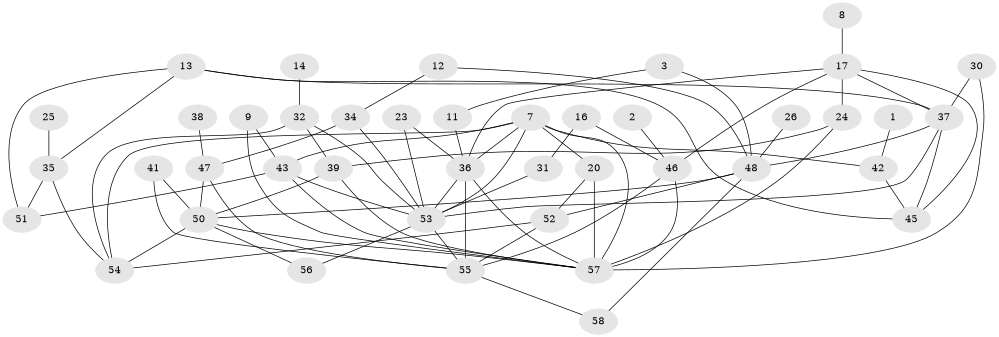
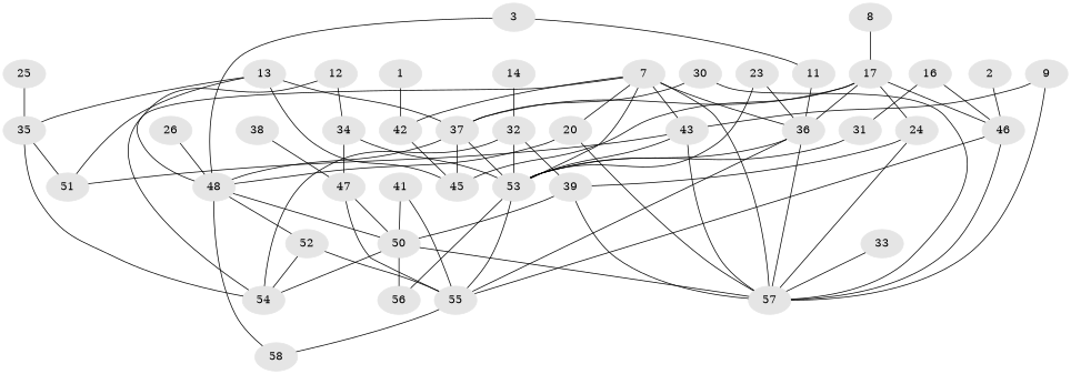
  graph {
    node [color=gray90 style=filled]
    edge [weight=1.0]
    1
    42
    45
    2
    46
    57
    55
    3
    11
    48
    36
    50
    52
    58
    8
    17
    7
    20
    43
    53
    54
    51
    56
    37
    24
    9
    12
    34
    47
    13
    35
    14
    32
    39
    16
    31
    23
    25
    26
    30
+   33
    38
    41
    1 -- 42
    42 -- 45
    2 -- 46
    46 -- 57
    46 -- 55
    55 -- 58
    3 -- 11
    3 -- 48
    11 -- 36
    48 -- 50
    48 -- 52
    48 -- 58
    36 -- 57
    36 -- 55
    36 -- 53
    50 -- 57
    50 -- 54
    50 -- 56
    52 -- 55
    52 -- 54
    8 -- 17
    17 -- 45
    17 -- 46
    17 -- 36
    17 -- 37
    17 -- 24
    7 -- 42
    7 -- 57 [weight=2.0]
    7 -- 36
    7 -- 20
    7 -- 43
    7 -- 53
    7 -- 54
    20 -- 57
-   20 -- 52
+   20 -- 48
    43 -- 57
    43 -- 53
    43 -- 51
    53 -- 55
    53 -- 56
    37 -- 45
    37 -- 48
    37 -- 53
    24 -- 57
    24 -- 39
    9 -- 57
    9 -- 43
    12 -- 48
    12 -- 34
    34 -- 53
    34 -- 47
    47 -- 55
    47 -- 50
    13 -- 45
    13 -- 51
    13 -- 37
    13 -- 35
    35 -- 54
    35 -- 51
    14 -- 32
    32 -- 53
    32 -- 54
    32 -- 39 [weight=2.0]
    39 -- 57
    39 -- 50
    16 -- 46
    16 -- 31
    31 -- 53
    23 -- 36
    23 -- 53
    25 -- 35
    26 -- 48 [weight=2.0]
    30 -- 57
    30 -- 37
+   33 -- 57
    38 -- 47
    41 -- 55
    41 -- 50
  }
